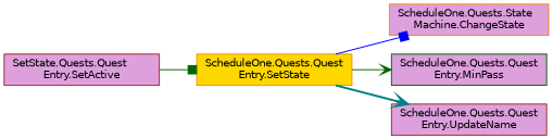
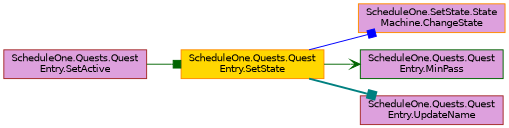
  digraph {
    rankdir=LR
    node [color=brown fillcolor=plum fontname=Helvetica fontsize=10 shape=box style=filled]
    edge [arrowhead=box color=darkgreen fontname=Helvetica fontsize=10 labelfontname=Helvetica labelfontsize=10 style=solid]
-   n1 [fontcolor=black height=0.2 label="SetState.Quests.Quest\lEntry.SetActive" width=0.4]
+   n1 [fontcolor=black height=0.2 label="ScheduleOne.Quests.Quest\lEntry.SetActive" width=0.4]
    n2 [color=darkorange fillcolor=gold height=0.2 label="ScheduleOne.Quests.Quest\lEntry.SetState" width=0.4]
-   n3 [color=darkorange height=0.2 label="ScheduleOne.Quests.State\lMachine.ChangeState" width=0.4]
+   n3 [color=darkorange height=0.2 label="ScheduleOne.SetState.State\lMachine.ChangeState" width=0.4]
    n4 [color=darkgreen height=0.2 label="ScheduleOne.Quests.Quest\lEntry.MinPass" width=0.4]
    n5 [height=0.2 label="ScheduleOne.Quests.Quest\lEntry.UpdateName" width=0.4]
    n1 -> n2
    n2 -> n3 [color=blue]
    n2 -> n4 [arrowhead=vee]
-   n2 -> n5 [arrowhead=vee color=teal style=bold]
+   n2 -> n5 [color=teal style=bold]
  }
